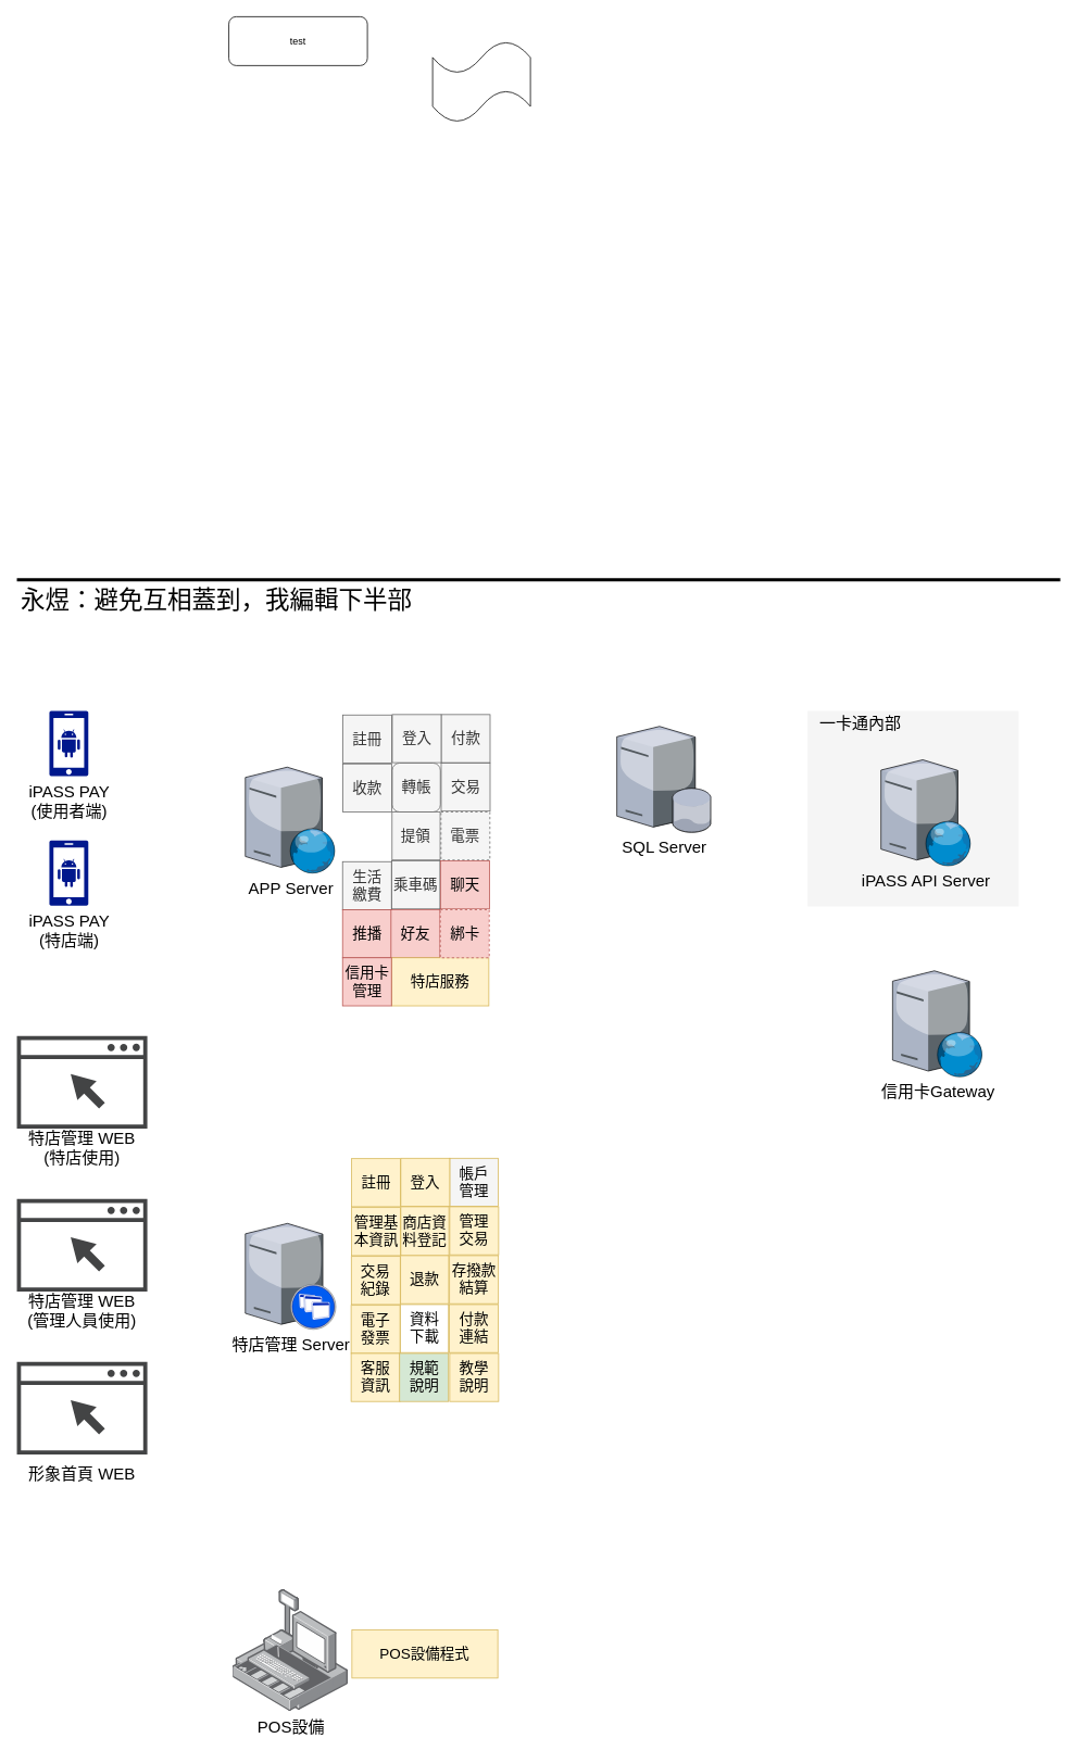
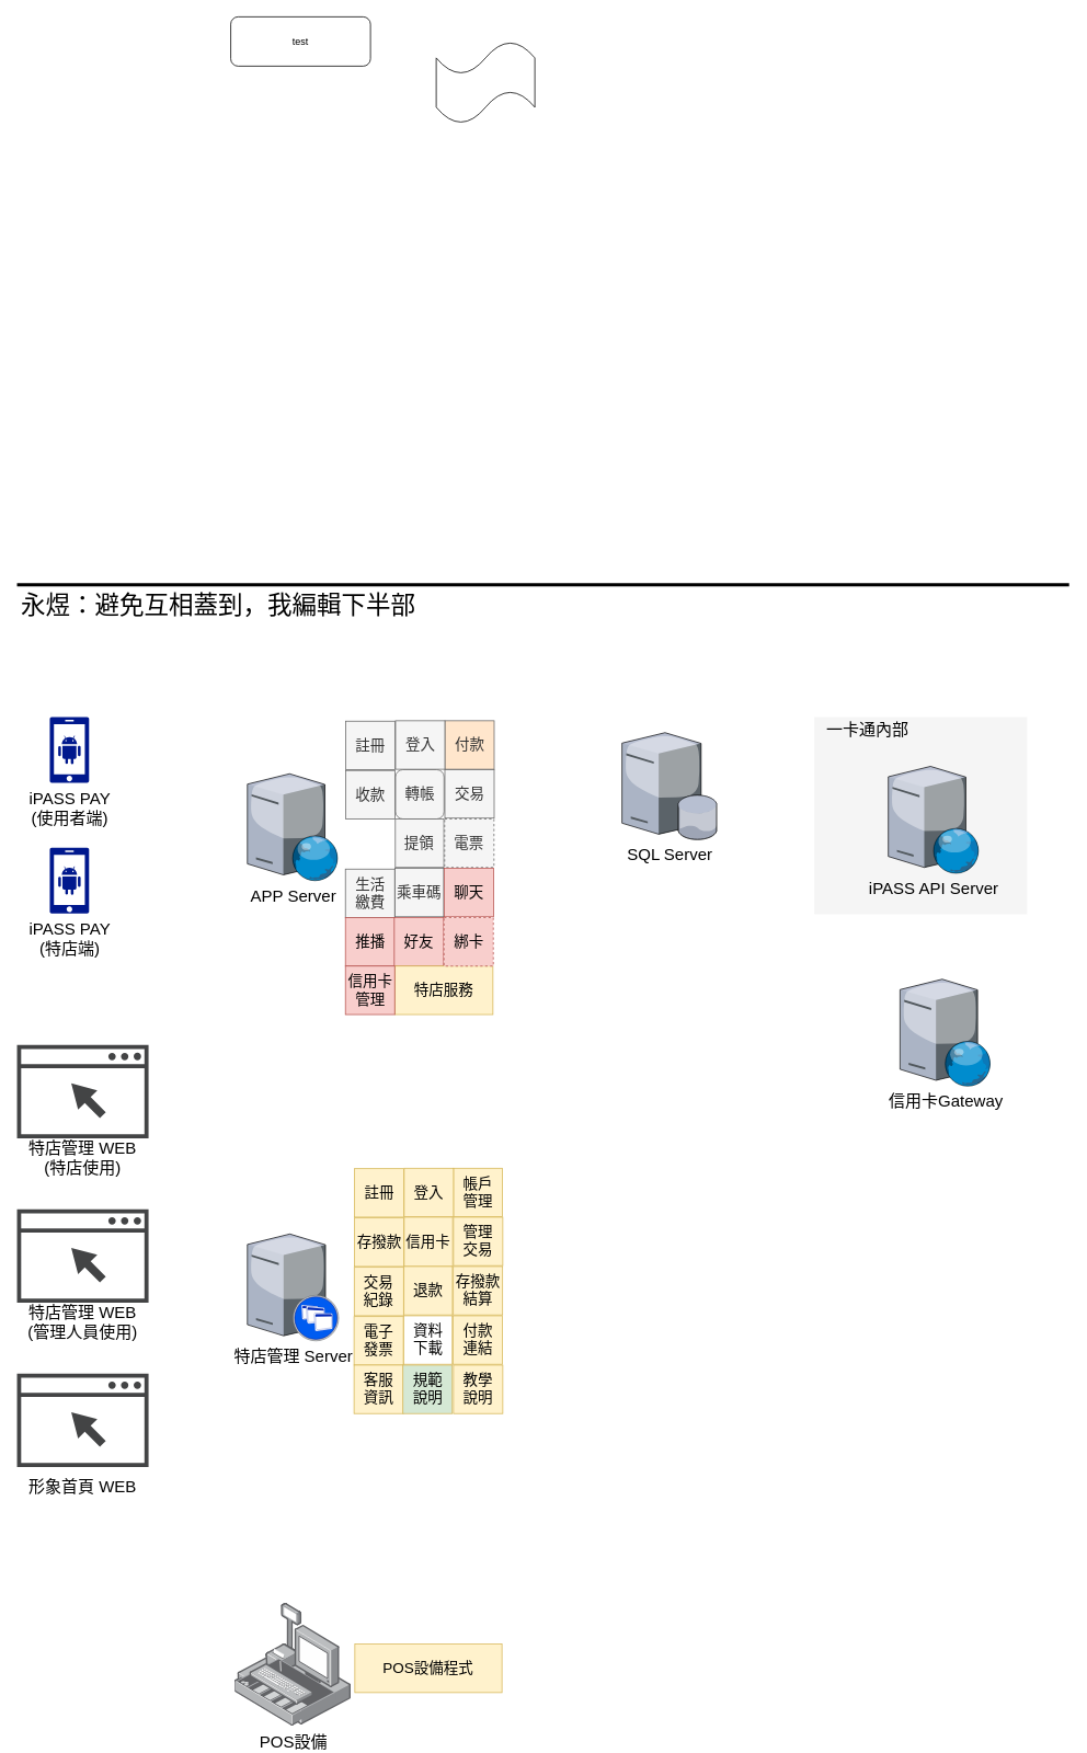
  <mxCell id="0" />
  <mxCell id="1" parent="0" />
  <mxCell id="2" value="" style="group" vertex="1" connectable="0" parent="1"><mxGeometry x="990" y="872" width="259" height="240" as="geometry" /></mxCell>
  <mxCell id="3" value="" style="rounded=0;whiteSpace=wrap;html=1;fontSize=20;fillColor=#f5f5f5;fontColor=#333333;strokeColor=none;" vertex="1" parent="2"><mxGeometry width="259" height="240" as="geometry" /></mxCell>
  <mxCell id="4" value="一卡通內部" style="text;html=1;strokeColor=none;fillColor=none;align=center;verticalAlign=middle;whiteSpace=wrap;rounded=0;fontSize=20;" vertex="1" parent="2"><mxGeometry x="10" y="5" width="110" height="20" as="geometry" /></mxCell>
  <mxCell id="5" value="test" style="rounded=1;whiteSpace=wrap;html=1;" parent="1" vertex="1"><mxGeometry x="280" y="20" width="170" height="60" as="geometry" /></mxCell>
  <mxCell id="6" value="" style="shape=tape;whiteSpace=wrap;html=1;" vertex="1" parent="1"><mxGeometry x="530" y="50" width="120" height="100" as="geometry" /></mxCell>
  <mxCell id="7" value="" style="endArrow=none;html=1;strokeWidth=4;" edge="1" parent="1"><mxGeometry width="50" height="50" relative="1" as="geometry"><mxPoint x="20" y="711" as="sourcePoint" /><mxPoint x="1300" y="711" as="targetPoint" /></mxGeometry></mxCell>
  <mxCell id="8" value="永煜：避免互相蓋到，我編輯下半部" style="text;html=1;strokeColor=none;fillColor=none;align=center;verticalAlign=middle;whiteSpace=wrap;rounded=0;fontSize=30;" vertex="1" parent="1"><mxGeometry x="20" y="721" width="490" height="30" as="geometry" /></mxCell>
  <mxCell id="9" value="iPASS PAY&lt;br style=&quot;font-size: 20px;&quot;&gt;(使用者端)" style="aspect=fixed;pointerEvents=1;shadow=0;dashed=0;html=1;strokeColor=none;labelPosition=center;verticalLabelPosition=bottom;verticalAlign=top;align=center;fillColor=#00188D;shape=mxgraph.mscae.enterprise.android_phone;fontSize=20;" vertex="1" parent="1"><mxGeometry x="59.75" y="872" width="48" height="80" as="geometry" /></mxCell>
  <mxCell id="10" value="APP Server" style="verticalLabelPosition=bottom;aspect=fixed;html=1;verticalAlign=top;strokeColor=none;align=center;outlineConnect=0;shape=mxgraph.citrix.web_server;fontSize=20;" vertex="1" parent="1"><mxGeometry x="300.26" y="941" width="110.5" height="130" as="geometry" /></mxCell>
  <mxCell id="11" value="特店管理 Server" style="verticalLabelPosition=bottom;aspect=fixed;html=1;verticalAlign=top;strokeColor=none;align=center;outlineConnect=0;shape=mxgraph.citrix.xenapp_server;fontSize=20;" vertex="1" parent="1"><mxGeometry x="300.26" y="1501" width="111.01" height="130" as="geometry" /></mxCell>
  <mxCell id="12" value="iPASS API Server" style="verticalLabelPosition=bottom;aspect=fixed;html=1;verticalAlign=top;strokeColor=none;align=center;outlineConnect=0;shape=mxgraph.citrix.web_server;fontSize=20;" vertex="1" parent="1"><mxGeometry x="1080" y="932" width="110.5" height="130" as="geometry" /></mxCell>
  <mxCell id="13" value="iPASS PAY&lt;br style=&quot;font-size: 20px&quot;&gt;(特店端)" style="aspect=fixed;pointerEvents=1;shadow=0;dashed=0;html=1;strokeColor=none;labelPosition=center;verticalLabelPosition=bottom;verticalAlign=top;align=center;fillColor=#00188D;shape=mxgraph.mscae.enterprise.android_phone;fontSize=20;" vertex="1" parent="1"><mxGeometry x="59.75" y="1031" width="48" height="80" as="geometry" /></mxCell>
  <mxCell id="14" value="" style="group" vertex="1" connectable="0" parent="1"><mxGeometry x="20" y="1271" width="160" height="113.6" as="geometry" /></mxCell>
  <mxCell id="15" value="" style="pointerEvents=1;shadow=0;dashed=0;html=1;strokeColor=none;fillColor=#434445;aspect=fixed;labelPosition=center;verticalLabelPosition=bottom;verticalAlign=top;align=center;outlineConnect=0;shape=mxgraph.vvd.web_browser;fontSize=20;" vertex="1" parent="14"><mxGeometry width="160" height="113.6" as="geometry" /></mxCell>
  <mxCell id="16" value="" style="shape=image;html=1;verticalAlign=top;verticalLabelPosition=bottom;labelBackgroundColor=#ffffff;imageAspect=0;aspect=fixed;image=https://cdn1.iconfinder.com/data/icons/logotypes/32/chrome-128.png;fontSize=20;" vertex="1" parent="14"><mxGeometry x="5" y="4" width="20" height="20" as="geometry" /></mxCell>
  <mxCell id="17" value="特店管理 WEB&lt;br&gt;(特店使用)" style="text;html=1;strokeColor=none;fillColor=none;align=center;verticalAlign=middle;whiteSpace=wrap;rounded=0;fontSize=20;" vertex="1" parent="1"><mxGeometry x="25" y="1384.6" width="150" height="46.4" as="geometry" /></mxCell>
  <mxCell id="18" value="" style="group" vertex="1" connectable="0" parent="1"><mxGeometry x="20" y="1471" width="160" height="113.6" as="geometry" /></mxCell>
  <mxCell id="19" value="" style="pointerEvents=1;shadow=0;dashed=0;html=1;strokeColor=none;fillColor=#434445;aspect=fixed;labelPosition=center;verticalLabelPosition=bottom;verticalAlign=top;align=center;outlineConnect=0;shape=mxgraph.vvd.web_browser;fontSize=20;" vertex="1" parent="18"><mxGeometry width="160" height="113.6" as="geometry" /></mxCell>
  <mxCell id="20" value="" style="shape=image;html=1;verticalAlign=top;verticalLabelPosition=bottom;labelBackgroundColor=#ffffff;imageAspect=0;aspect=fixed;image=https://cdn1.iconfinder.com/data/icons/logotypes/32/chrome-128.png;fontSize=20;" vertex="1" parent="18"><mxGeometry x="5" y="4" width="20" height="20" as="geometry" /></mxCell>
  <mxCell id="21" value="特店管理 WEB&lt;br&gt;(管理人員使用)" style="text;html=1;strokeColor=none;fillColor=none;align=center;verticalAlign=middle;whiteSpace=wrap;rounded=0;fontSize=20;" vertex="1" parent="1"><mxGeometry x="25" y="1584.6" width="150" height="46.4" as="geometry" /></mxCell>
  <mxCell id="22" value="" style="group" vertex="1" connectable="0" parent="1"><mxGeometry x="20" y="1671" width="160" height="113.6" as="geometry" /></mxCell>
  <mxCell id="23" value="" style="pointerEvents=1;shadow=0;dashed=0;html=1;strokeColor=none;fillColor=#434445;aspect=fixed;labelPosition=center;verticalLabelPosition=bottom;verticalAlign=top;align=center;outlineConnect=0;shape=mxgraph.vvd.web_browser;fontSize=20;" vertex="1" parent="22"><mxGeometry width="160" height="113.6" as="geometry" /></mxCell>
  <mxCell id="24" value="" style="shape=image;html=1;verticalAlign=top;verticalLabelPosition=bottom;labelBackgroundColor=#ffffff;imageAspect=0;aspect=fixed;image=https://cdn1.iconfinder.com/data/icons/logotypes/32/chrome-128.png;fontSize=20;" vertex="1" parent="22"><mxGeometry x="5" y="4" width="20" height="20" as="geometry" /></mxCell>
  <mxCell id="25" value="形象首頁 WEB" style="text;html=1;strokeColor=none;fillColor=none;align=center;verticalAlign=middle;whiteSpace=wrap;rounded=0;fontSize=20;" vertex="1" parent="1"><mxGeometry x="25" y="1784.6" width="150" height="46.4" as="geometry" /></mxCell>
  <mxCell id="26" value="註冊" style="rounded=0;whiteSpace=wrap;html=1;fontSize=18;fillColor=#f5f5f5;strokeColor=#666666;fontColor=#333333;" vertex="1" parent="1"><mxGeometry x="420" y="877" width="60" height="59" as="geometry" /></mxCell>
  <mxCell id="27" value="收款" style="rounded=0;whiteSpace=wrap;html=1;fontSize=18;fillColor=#f5f5f5;strokeColor=#666666;fontColor=#333333;" vertex="1" parent="1"><mxGeometry x="420" y="937" width="60" height="59" as="geometry" /></mxCell>
  <mxCell id="28" value="轉帳" style="whiteSpace=wrap;html=1;fontSize=18;fillColor=#f5f5f5;strokeColor=#666666;fontColor=#333333;direction=south;rounded=1;" vertex="1" parent="1"><mxGeometry x="480.5" y="936" width="59" height="60" as="geometry" /></mxCell>
- <mxCell id="29" value="付款" style="rounded=0;whiteSpace=wrap;html=1;fontSize=18;fillColor=#f5f5f5;strokeColor=#666666;fontColor=#333333;" vertex="1" parent="1"><mxGeometry x="540.5" y="876.5" width="60" height="59" as="geometry" /></mxCell>
+ <mxCell id="29" value="付款" style="rounded=0;whiteSpace=wrap;html=1;fontSize=18;fillColor=#ffe6cc;strokeColor=#666666;fontColor=#333333;" vertex="1" parent="1"><mxGeometry x="540.5" y="876.5" width="60" height="59" as="geometry" /></mxCell>
  <mxCell id="30" value="登入" style="rounded=0;whiteSpace=wrap;html=1;fontSize=18;fillColor=#f5f5f5;strokeColor=#666666;fontColor=#333333;" vertex="1" parent="1"><mxGeometry x="480.5" y="876.5" width="60" height="59" as="geometry" /></mxCell>
  <mxCell id="31" value="交易" style="rounded=0;whiteSpace=wrap;html=1;fontSize=18;fillColor=#f5f5f5;strokeColor=#666666;fontColor=#333333;" vertex="1" parent="1"><mxGeometry x="540.5" y="936" width="60" height="59" as="geometry" /></mxCell>
  <mxCell id="32" value="提領" style="rounded=0;whiteSpace=wrap;html=1;fontSize=18;fillColor=#f5f5f5;strokeColor=#666666;fontColor=#333333;direction=south;" vertex="1" parent="1"><mxGeometry x="480.25" y="996" width="59" height="59" as="geometry" /></mxCell>
  <mxCell id="33" value="電票" style="rounded=0;whiteSpace=wrap;html=1;fontSize=18;fillColor=#f5f5f5;strokeColor=#666666;fontColor=#333333;dashed=1;" vertex="1" parent="1"><mxGeometry x="540.25" y="996" width="60" height="59" as="geometry" /></mxCell>
  <mxCell id="34" value="生活&lt;br&gt;繳費" style="rounded=0;whiteSpace=wrap;html=1;fontSize=18;fillColor=#f5f5f5;strokeColor=#666666;fontColor=#333333;" vertex="1" parent="1"><mxGeometry x="419.5" y="1057" width="60" height="59" as="geometry" /></mxCell>
  <mxCell id="35" value="乘車碼" style="rounded=0;whiteSpace=wrap;html=1;fontSize=18;fillColor=#f5f5f5;strokeColor=#666666;fontColor=#333333;direction=south;" vertex="1" parent="1"><mxGeometry x="480" y="1056" width="59" height="59" as="geometry" /></mxCell>
  <mxCell id="36" value="聊天" style="rounded=0;whiteSpace=wrap;html=1;fontSize=18;fillColor=#f8cecc;strokeColor=#b85450;" vertex="1" parent="1"><mxGeometry x="540" y="1056" width="60" height="59" as="geometry" /></mxCell>
  <mxCell id="37" value="推播" style="rounded=0;whiteSpace=wrap;html=1;fontSize=18;fillColor=#f8cecc;strokeColor=#b85450;" vertex="1" parent="1"><mxGeometry x="419.5" y="1116" width="60" height="59" as="geometry" /></mxCell>
  <mxCell id="38" value="好友" style="rounded=0;whiteSpace=wrap;html=1;fontSize=18;fillColor=#f8cecc;strokeColor=#b85450;" vertex="1" parent="1"><mxGeometry x="479" y="1116" width="60" height="59" as="geometry" /></mxCell>
  <mxCell id="39" value="特店服務" style="rounded=0;whiteSpace=wrap;html=1;fontSize=18;fillColor=#fff2cc;strokeColor=#d6b656;" vertex="1" parent="1"><mxGeometry x="480" y="1175" width="119" height="59" as="geometry" /></mxCell>
  <mxCell id="40" value="註冊" style="rounded=0;whiteSpace=wrap;html=1;fontSize=18;fillColor=#fff2cc;strokeColor=#d6b656;" vertex="1" parent="1"><mxGeometry x="430.51" y="1421.5" width="60" height="59" as="geometry" /></mxCell>
- <mxCell id="41" value="管理基本資訊" style="rounded=0;whiteSpace=wrap;html=1;fontSize=18;fillColor=#fff2cc;strokeColor=#d6b656;" vertex="1" parent="1"><mxGeometry x="430.51" y="1481.5" width="60" height="59" as="geometry" /></mxCell>
- <mxCell id="42" value="商店資料登記" style="rounded=0;whiteSpace=wrap;html=1;fontSize=18;fillColor=#fff2cc;strokeColor=#d6b656;direction=south;" vertex="1" parent="1"><mxGeometry x="491.01" y="1480.5" width="59" height="60" as="geometry" /></mxCell>
- <mxCell id="43" value="帳戶&lt;br&gt;管理" style="rounded=0;whiteSpace=wrap;html=1;fontSize=18;fillColor=#f5f5f5;strokeColor=#d6b656;" vertex="1" parent="1"><mxGeometry x="551.01" y="1421" width="59.5" height="59" as="geometry" /></mxCell>
+ <mxCell id="41" value="存撥款" style="rounded=0;whiteSpace=wrap;html=1;fontSize=18;fillColor=#fff2cc;strokeColor=#d6b656;" vertex="1" parent="1"><mxGeometry x="430.51" y="1481.5" width="60" height="59" as="geometry" /></mxCell>
+ <mxCell id="42" value="信用卡" style="rounded=0;whiteSpace=wrap;html=1;fontSize=18;fillColor=#fff2cc;strokeColor=#d6b656;direction=south;" vertex="1" parent="1"><mxGeometry x="491.01" y="1480.5" width="59" height="60" as="geometry" /></mxCell>
+ <mxCell id="43" value="帳戶&lt;br&gt;管理" style="rounded=0;whiteSpace=wrap;html=1;fontSize=18;fillColor=#fff2cc;strokeColor=#d6b656;" vertex="1" parent="1"><mxGeometry x="551.01" y="1421" width="59.5" height="59" as="geometry" /></mxCell>
  <mxCell id="44" value="登入" style="rounded=0;whiteSpace=wrap;html=1;fontSize=18;fillColor=#fff2cc;strokeColor=#d6b656;" vertex="1" parent="1"><mxGeometry x="491.01" y="1421" width="60" height="59" as="geometry" /></mxCell>
  <mxCell id="45" value="管理&lt;br&gt;交易" style="rounded=0;whiteSpace=wrap;html=1;fontSize=18;fillColor=#fff2cc;strokeColor=#d6b656;" vertex="1" parent="1"><mxGeometry x="551.01" y="1480.5" width="60" height="59" as="geometry" /></mxCell>
  <mxCell id="46" value="交易&lt;br&gt;紀錄" style="rounded=0;whiteSpace=wrap;html=1;fontSize=18;fillColor=#fff2cc;strokeColor=#d6b656;" vertex="1" parent="1"><mxGeometry x="430.26" y="1541.5" width="60" height="59" as="geometry" /></mxCell>
  <mxCell id="47" value="退款" style="rounded=0;whiteSpace=wrap;html=1;fontSize=18;fillColor=#fff2cc;strokeColor=#d6b656;direction=south;" vertex="1" parent="1"><mxGeometry x="490.76" y="1540.5" width="59" height="59" as="geometry" /></mxCell>
  <mxCell id="48" value="存撥款&lt;br&gt;結算" style="rounded=0;whiteSpace=wrap;html=1;fontSize=18;fillColor=#fff2cc;strokeColor=#d6b656;" vertex="1" parent="1"><mxGeometry x="550.76" y="1540.5" width="60" height="59" as="geometry" /></mxCell>
  <mxCell id="49" value="電子&lt;br&gt;發票" style="rounded=0;whiteSpace=wrap;html=1;fontSize=18;fillColor=#fff2cc;strokeColor=#d6b656;" vertex="1" parent="1"><mxGeometry x="430.01" y="1601.5" width="60" height="59" as="geometry" /></mxCell>
  <mxCell id="50" value="資料&lt;br&gt;下載" style="rounded=0;whiteSpace=wrap;html=1;fontSize=18;fillColor=#ffffff;strokeColor=#d6b656;direction=south;" vertex="1" parent="1"><mxGeometry x="490.51" y="1600.5" width="59" height="59" as="geometry" /></mxCell>
  <mxCell id="51" value="付款&lt;br&gt;連結" style="rounded=0;whiteSpace=wrap;html=1;fontSize=18;fillColor=#fff2cc;strokeColor=#d6b656;" vertex="1" parent="1"><mxGeometry x="550.51" y="1600.5" width="60" height="59" as="geometry" /></mxCell>
  <mxCell id="52" value="客服&lt;br&gt;資訊" style="rounded=0;whiteSpace=wrap;html=1;fontSize=18;fillColor=#fff2cc;strokeColor=#d6b656;" vertex="1" parent="1"><mxGeometry x="430.01" y="1660.5" width="60" height="59" as="geometry" /></mxCell>
  <mxCell id="53" value="規範&lt;br&gt;說明" style="rounded=0;whiteSpace=wrap;html=1;fontSize=18;fillColor=#d5e8d4;strokeColor=#d6b656;" vertex="1" parent="1"><mxGeometry x="489.51" y="1660.5" width="60" height="59" as="geometry" /></mxCell>
  <mxCell id="54" value="教學&lt;br&gt;說明" style="rounded=0;whiteSpace=wrap;html=1;fontSize=18;fillColor=#fff2cc;strokeColor=#d6b656;" vertex="1" parent="1"><mxGeometry x="551.01" y="1660.5" width="60" height="59" as="geometry" /></mxCell>
  <mxCell id="55" value="綁卡" style="rounded=0;whiteSpace=wrap;html=1;fontSize=18;fillColor=#f8cecc;strokeColor=#b85450;dashed=1;" vertex="1" parent="1"><mxGeometry x="539.5" y="1116" width="60" height="59" as="geometry" /></mxCell>
  <mxCell id="56" value="信用卡&lt;br&gt;管理" style="rounded=0;whiteSpace=wrap;html=1;fontSize=18;fillColor=#f8cecc;strokeColor=#b85450;" vertex="1" parent="1"><mxGeometry x="419.5" y="1175" width="60" height="59" as="geometry" /></mxCell>
  <mxCell id="57" value="SQL Server" style="verticalLabelPosition=bottom;aspect=fixed;html=1;verticalAlign=top;strokeColor=none;align=center;outlineConnect=0;shape=mxgraph.citrix.database_server;fontSize=20;" vertex="1" parent="1"><mxGeometry x="756" y="891" width="115.56" height="130" as="geometry" /></mxCell>
  <mxCell id="58" value="信用卡Gateway" style="verticalLabelPosition=bottom;aspect=fixed;html=1;verticalAlign=top;strokeColor=none;align=center;outlineConnect=0;shape=mxgraph.citrix.web_server;fontSize=20;" vertex="1" parent="1"><mxGeometry x="1094.25" y="1191" width="110.5" height="130" as="geometry" /></mxCell>
  <mxCell id="59" value="POS設備" style="points=[];aspect=fixed;html=1;align=center;shadow=0;dashed=0;image;image=img/lib/allied_telesis/security/POS.svg;fontSize=20;" vertex="1" parent="1"><mxGeometry x="285.14" y="1950" width="141.25" height="150" as="geometry" /></mxCell>
  <mxCell id="60" value="POS設備程式" style="rounded=0;whiteSpace=wrap;html=1;fontSize=18;fillColor=#fff2cc;strokeColor=#d6b656;" vertex="1" parent="1"><mxGeometry x="431.01" y="2000" width="178.99" height="59" as="geometry" /></mxCell>
